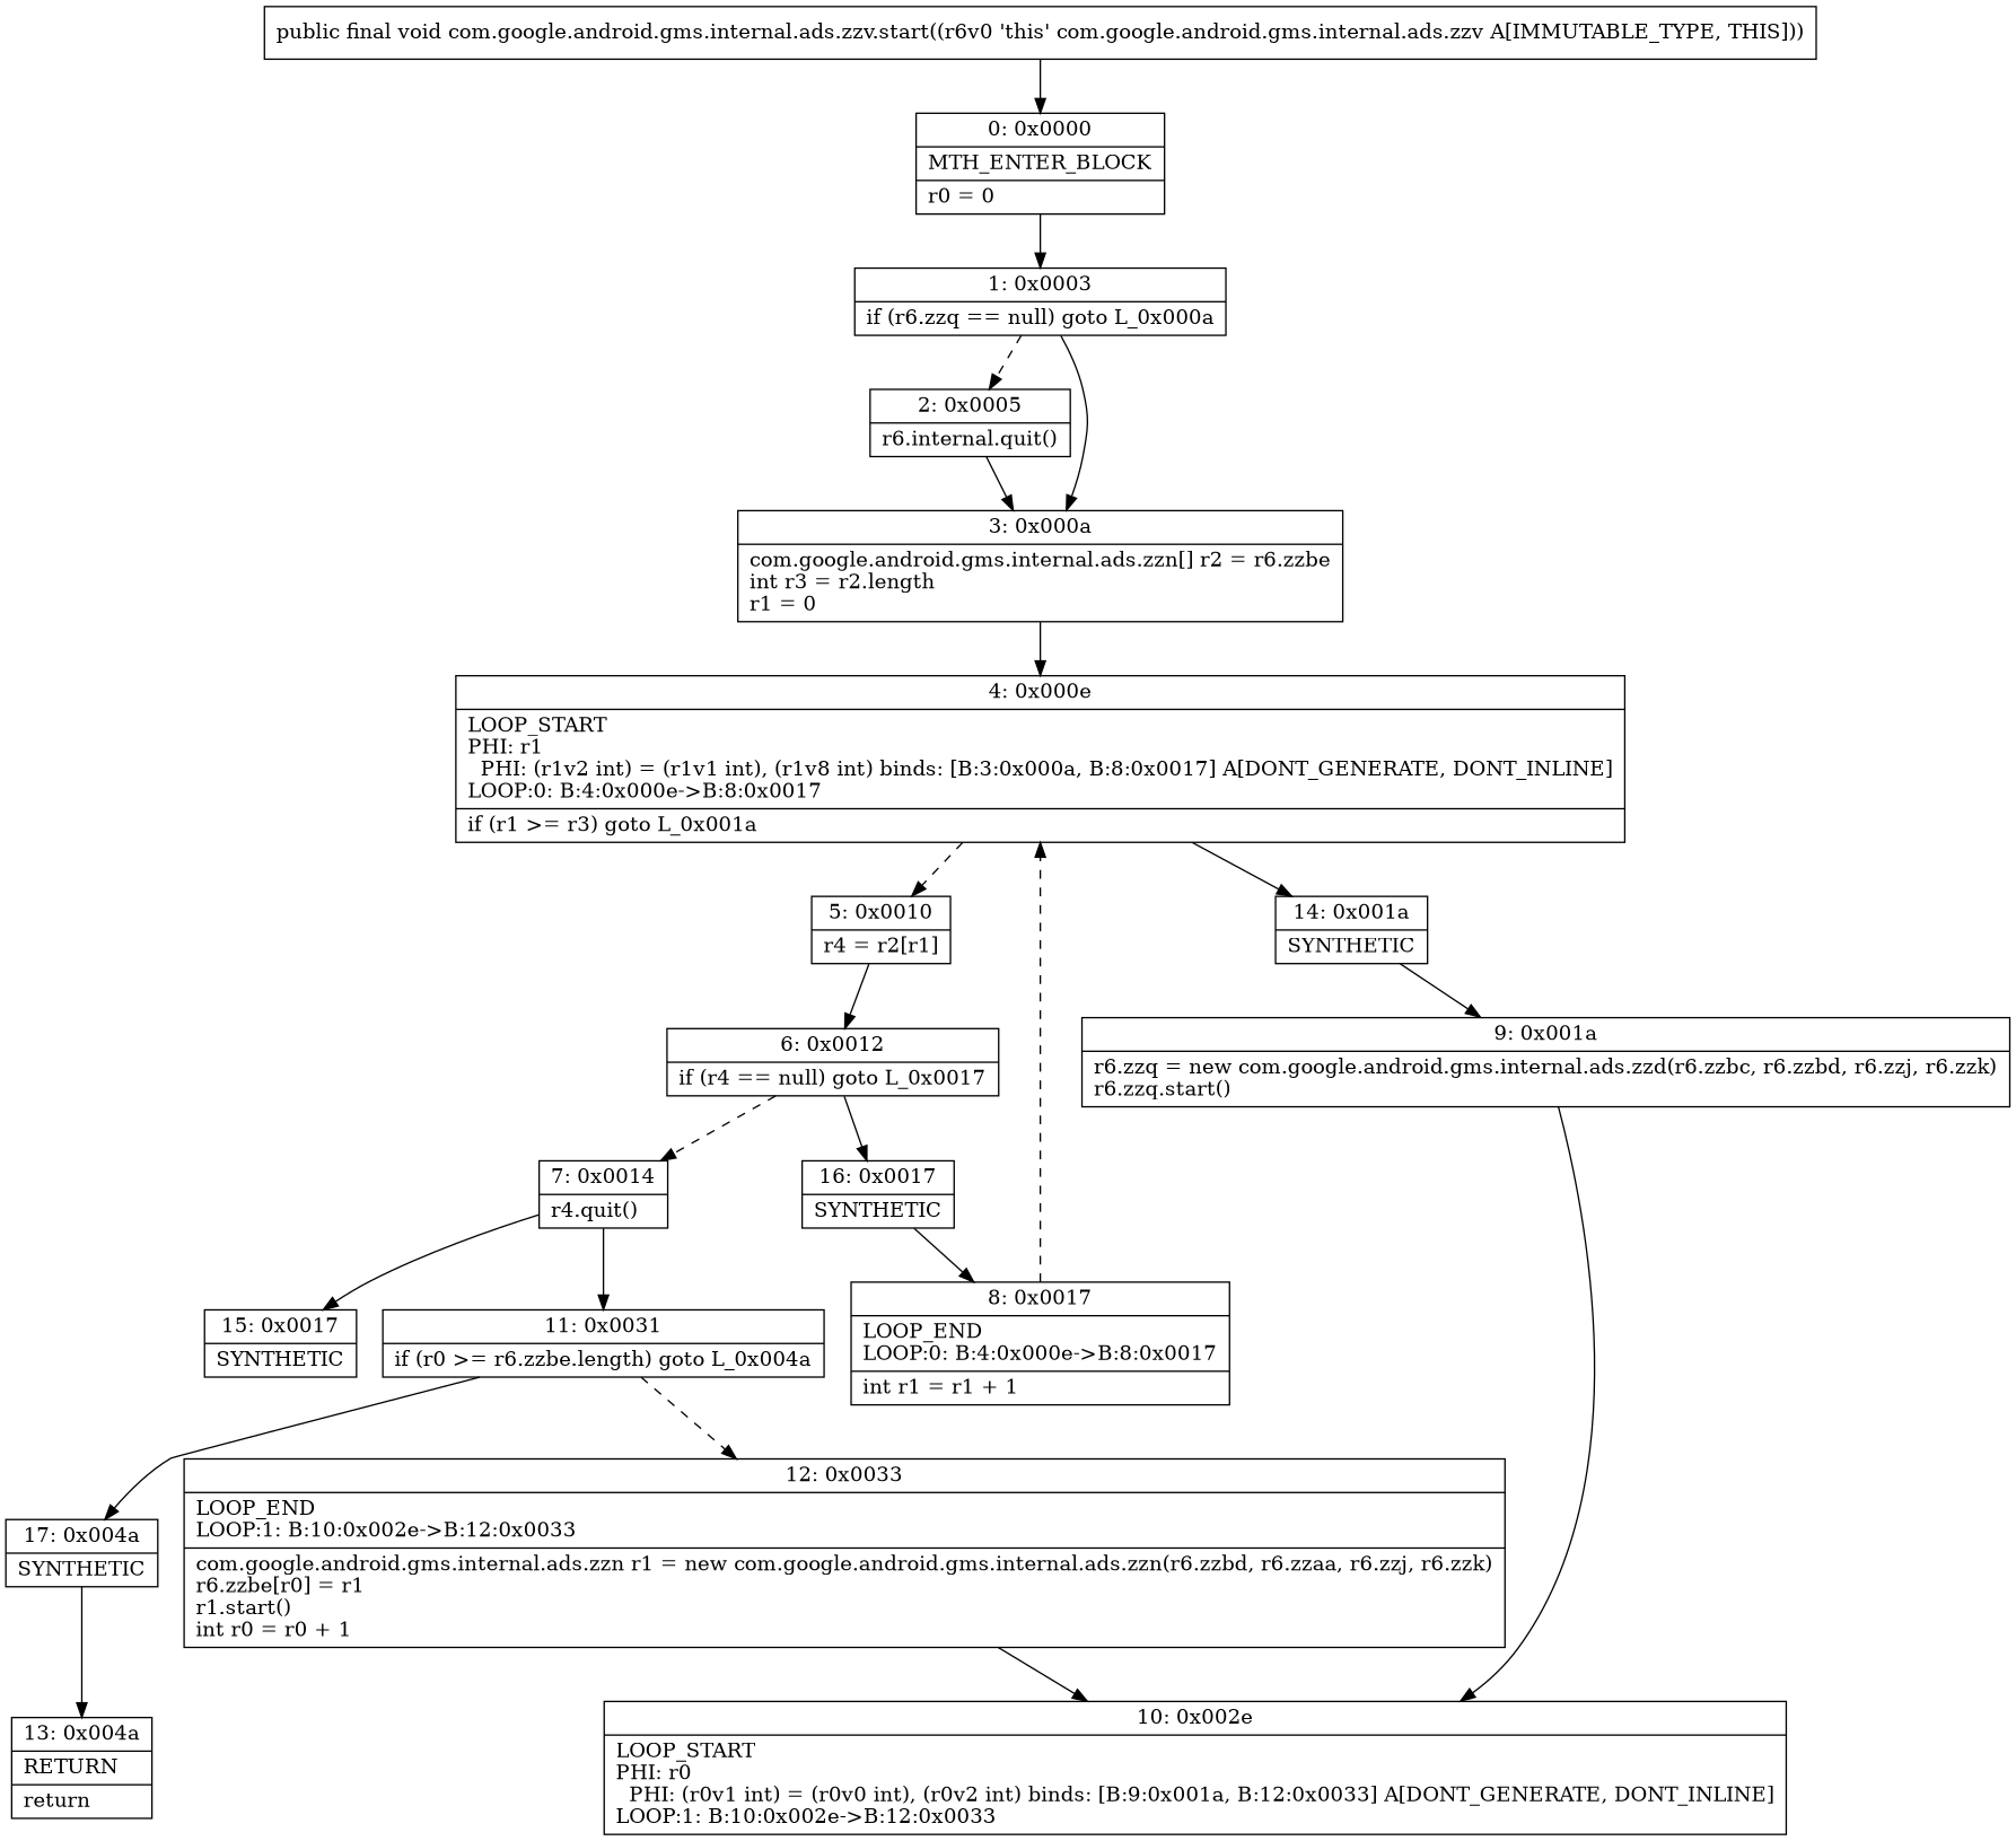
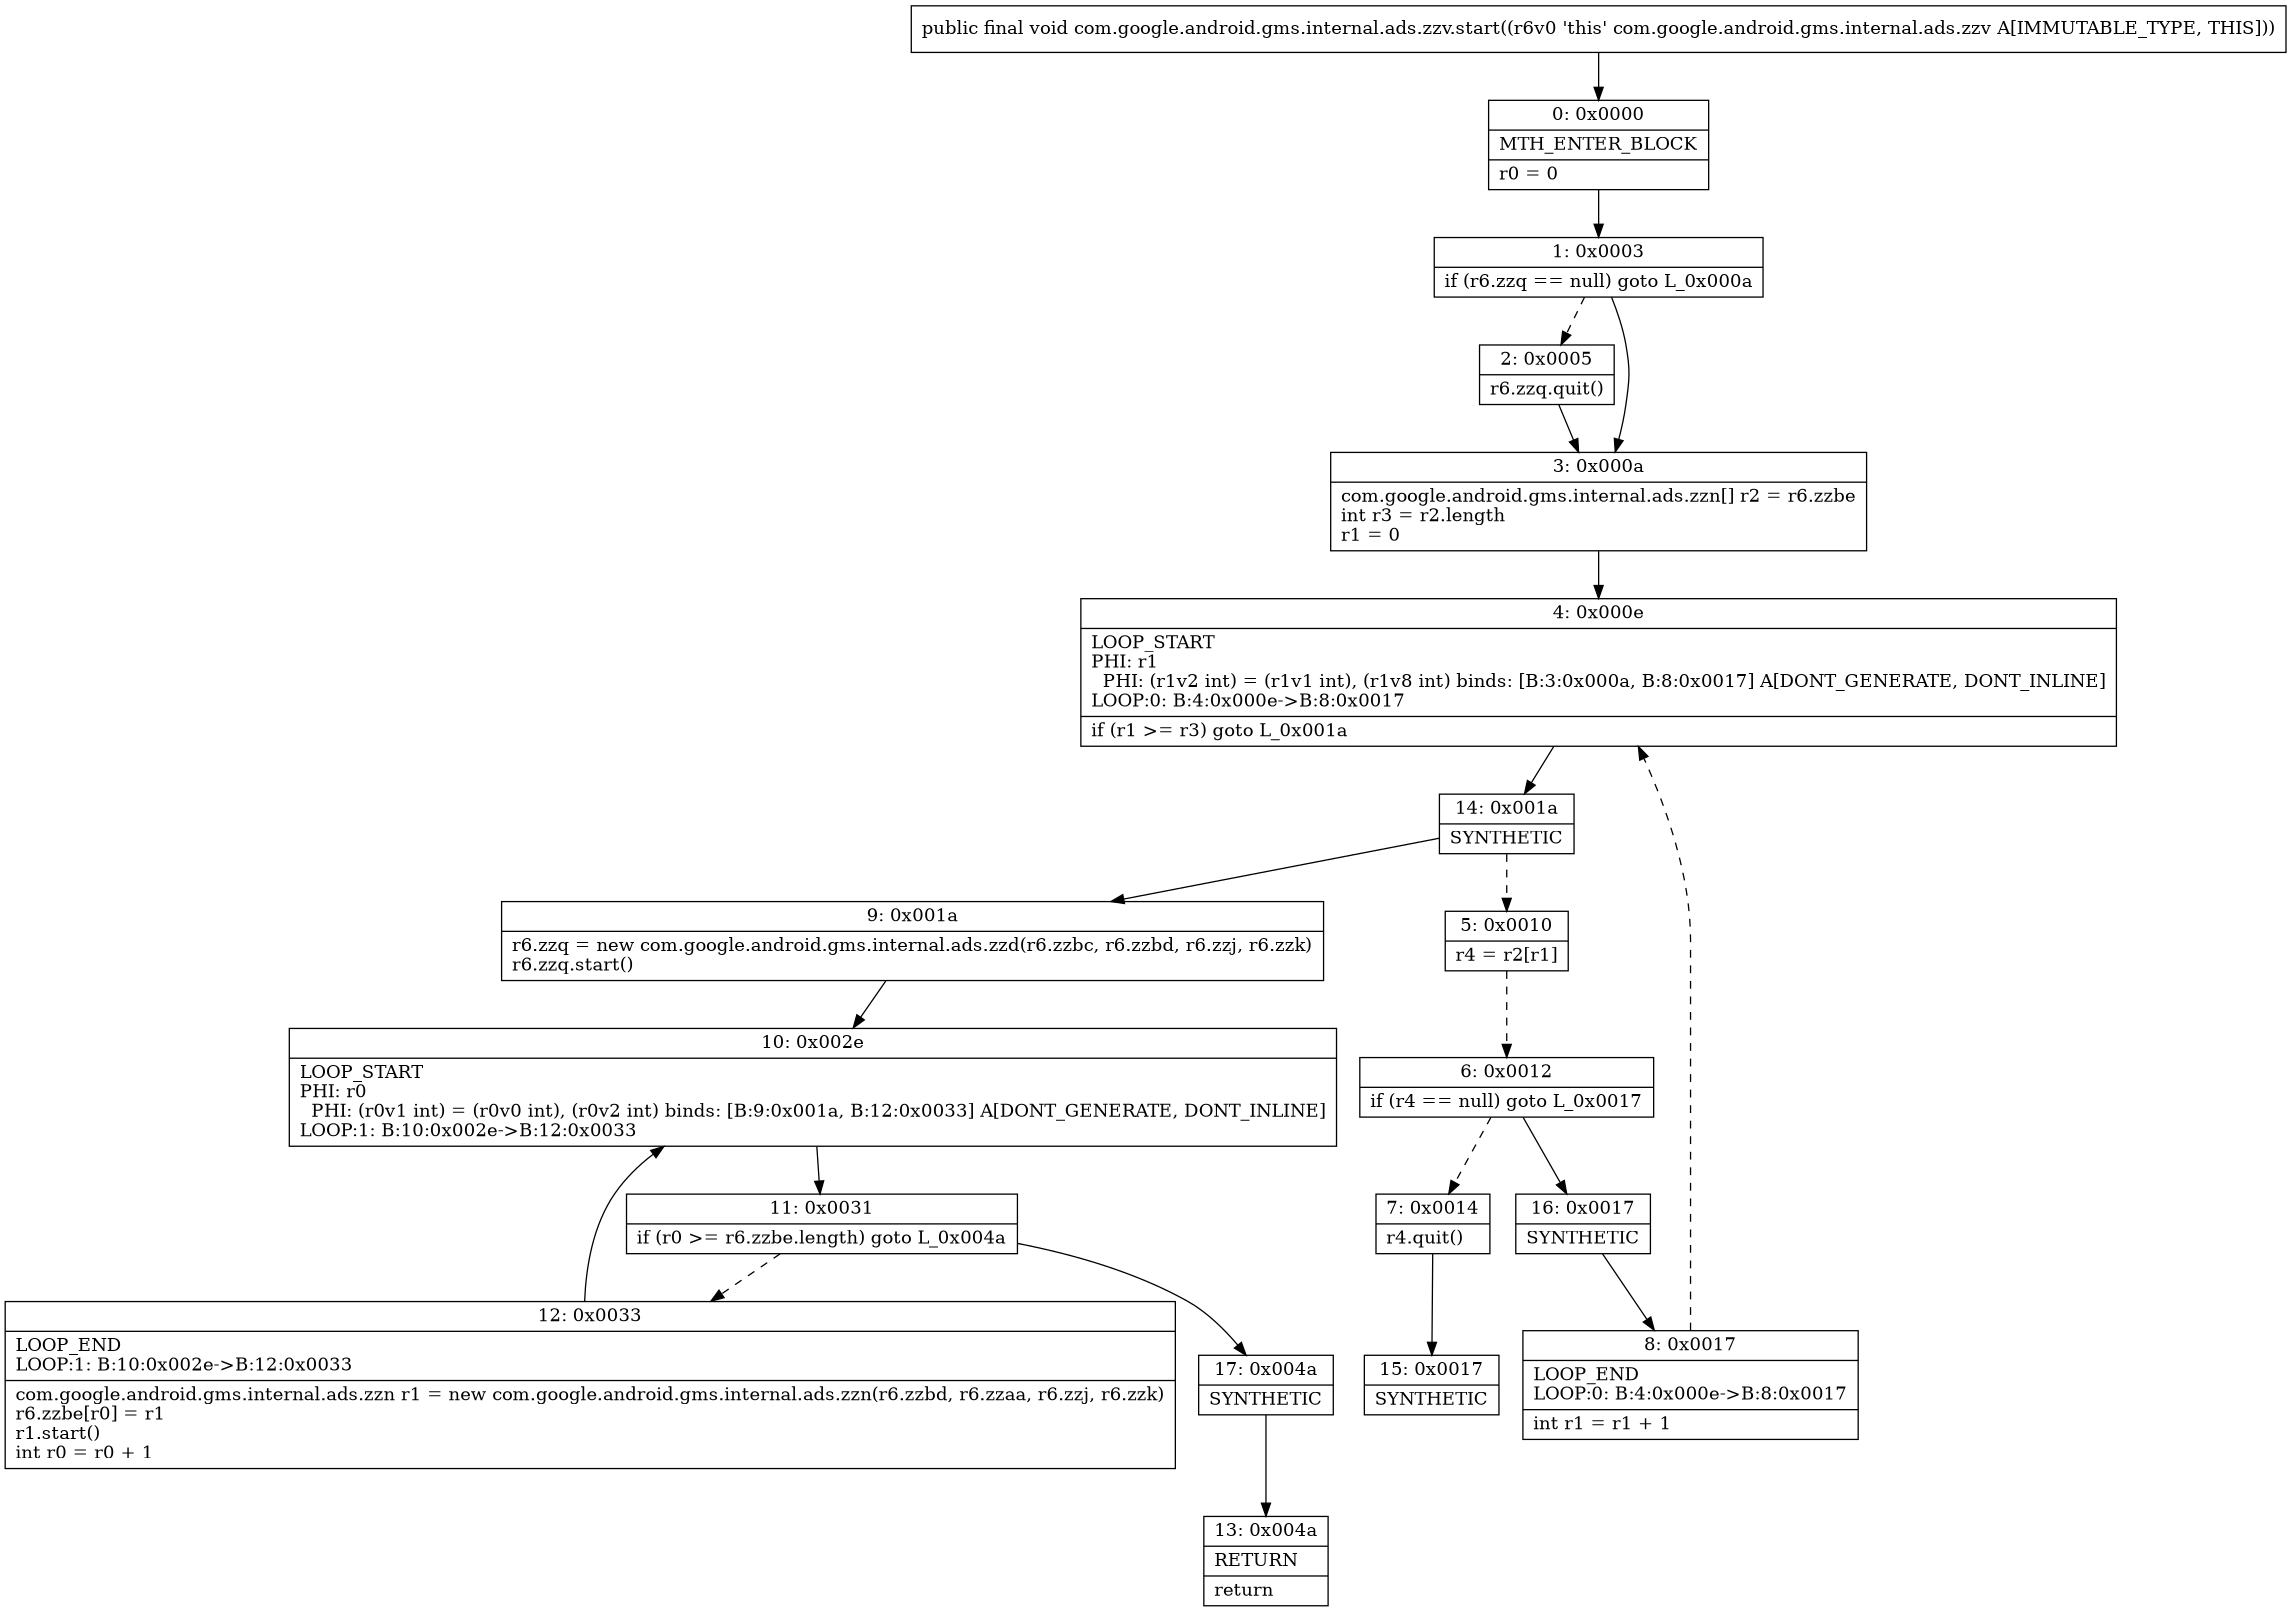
  digraph {
    node [shape=record]
    n1 [label="{0\:\ 0x0000|MTH_ENTER_BLOCK\l|r0 = 0\l}"]
    n2 [label="{1\:\ 0x0003|if (r6.zzq == null) goto L_0x000a\l}"]
-   n3 [label="{2\:\ 0x0005|r6.internal.quit()\l}"]
+   n3 [label="{2\:\ 0x0005|r6.zzq.quit()\l}"]
    n4 [label="{3\:\ 0x000a|com.google.android.gms.internal.ads.zzn[] r2 = r6.zzbe\lint r3 = r2.length\lr1 = 0\l}"]
    n5 [label="{4\:\ 0x000e|LOOP_START\lPHI: r1 \l  PHI: (r1v2 int) = (r1v1 int), (r1v8 int) binds: [B:3:0x000a, B:8:0x0017] A[DONT_GENERATE, DONT_INLINE]\lLOOP:0: B:4:0x000e\-\>B:8:0x0017\l|if (r1 \>= r3) goto L_0x001a\l}"]
    n6 [label="{5\:\ 0x0010|r4 = r2[r1]\l}"]
    n7 [label="{14\:\ 0x001a|SYNTHETIC\l}"]
    n8 [label="{6\:\ 0x0012|if (r4 == null) goto L_0x0017\l}"]
    n9 [label="{9\:\ 0x001a|r6.zzq = new com.google.android.gms.internal.ads.zzd(r6.zzbc, r6.zzbd, r6.zzj, r6.zzk)\lr6.zzq.start()\l}"]
    n10 [label="{7\:\ 0x0014|r4.quit()\l}"]
    n11 [label="{16\:\ 0x0017|SYNTHETIC\l}"]
    n12 [label="{15\:\ 0x0017|SYNTHETIC\l}"]
    n13 [label="{8\:\ 0x0017|LOOP_END\lLOOP:0: B:4:0x000e\-\>B:8:0x0017\l|int r1 = r1 + 1\l}"]
    n14 [label="{10\:\ 0x002e|LOOP_START\lPHI: r0 \l  PHI: (r0v1 int) = (r0v0 int), (r0v2 int) binds: [B:9:0x001a, B:12:0x0033] A[DONT_GENERATE, DONT_INLINE]\lLOOP:1: B:10:0x002e\-\>B:12:0x0033\l}"]
    n15 [label="{11\:\ 0x0031|if (r0 \>= r6.zzbe.length) goto L_0x004a\l}"]
    n16 [label="{12\:\ 0x0033|LOOP_END\lLOOP:1: B:10:0x002e\-\>B:12:0x0033\l|com.google.android.gms.internal.ads.zzn r1 = new com.google.android.gms.internal.ads.zzn(r6.zzbd, r6.zzaa, r6.zzj, r6.zzk)\lr6.zzbe[r0] = r1\lr1.start()\lint r0 = r0 + 1\l}"]
    n17 [label="{17\:\ 0x004a|SYNTHETIC\l}"]
    n18 [label="{13\:\ 0x004a|RETURN\l|return\l}"]
    n19 [label="{public final void com.google.android.gms.internal.ads.zzv.start((r6v0 'this' com.google.android.gms.internal.ads.zzv A[IMMUTABLE_TYPE, THIS])) }"]
    n1 -> n2
    n2 -> n3 [style=dashed]
    n2 -> n4
    n3 -> n4
    n4 -> n5
-   n5 -> n6 [style=dashed]
+   n7 -> n6 [style=dashed]
    n5 -> n7
-   n6 -> n8
+   n6 -> n8 [style=dashed]
    n7 -> n9
    n8 -> n10 [style=dashed]
    n8 -> n11
    n9 -> n14
    n10 -> n12
    n11 -> n13
    n13 -> n5 [style=dashed]
-   n10 -> n15
+   n14 -> n15
    n15 -> n16 [style=dashed]
    n15 -> n17
    n16 -> n14
    n17 -> n18
    n19 -> n1
  }
